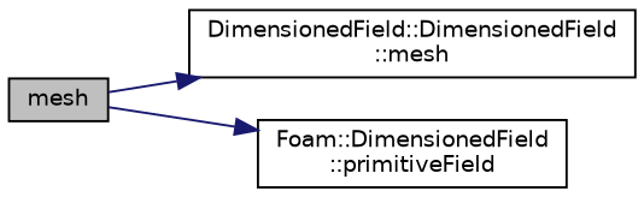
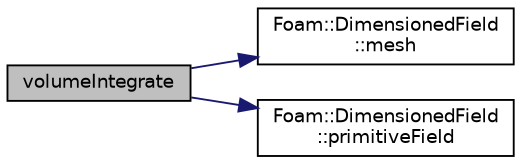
  digraph {
    rankdir=LR
    node [color=black fontname=Helvetica fontsize=10 shape=record]
    edge [color=midnightblue fontname=Helvetica fontsize=10 labelfontname=Helvetica labelfontsize=10 style=solid]
-   n1 [fillcolor=grey75 fontcolor=black height=0.2 label=mesh style=filled width=0.4]
-   n2 [height=0.2 label="DimensionedField::DimensionedField\l::mesh" width=0.4]
+   n1 [fillcolor=grey75 fontcolor=black height=0.2 label=volumeIntegrate style=filled width=0.4]
+   n2 [height=0.2 label="Foam::DimensionedField\l::mesh" width=0.4]
    n3 [height=0.2 label="Foam::DimensionedField\l::primitiveField" width=0.4]
    n1 -> n2
    n1 -> n3
  }
